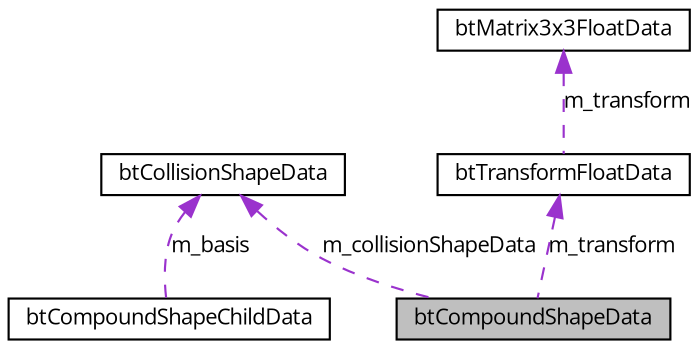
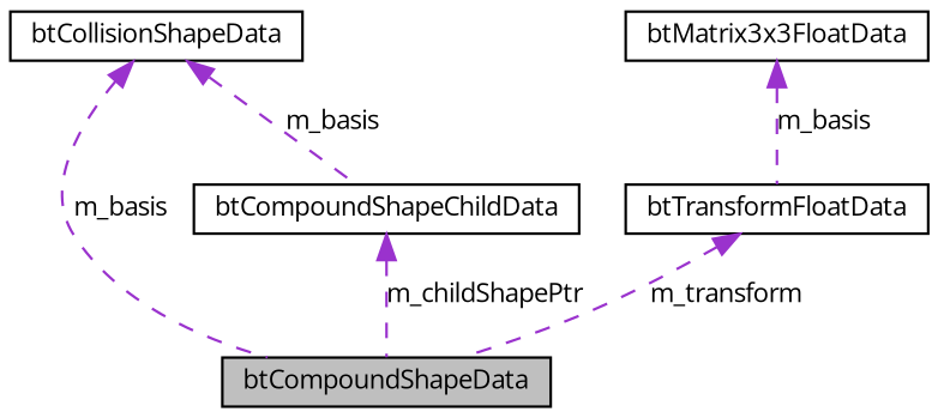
  digraph {
    fontname="Open Sans"
    node [color=black fontname="Open Sans" fontsize=10 shape=record]
    edge [color=darkorchid3 dir=back fontname="Open Sans" fontsize=10 labelfontname=FreeSans labelfontsize=10 style=dashed]
    n1 [fillcolor=grey75 fontcolor=black height=0.2 label=btCompoundShapeData style=filled width=0.4]
    n2 [height=0.2 label=btCollisionShapeData width=0.4]
    n3 [height=0.2 label=btCompoundShapeChildData width=0.4]
    n4 [height=0.2 label=btTransformFloatData width=0.4]
    n5 [height=0.2 label=btMatrix3x3FloatData width=0.4]
-   n2 -> n1 [label=m_collisionShapeData]
+   n2 -> n1 [label=m_basis]
    n2 -> n3 [label=m_basis]
+   n3 -> n1 [label=m_childShapePtr]
    n4 -> n1 [label=m_transform]
-   n5 -> n4 [label=m_transform]
+   n5 -> n4 [label=m_basis]
  }
